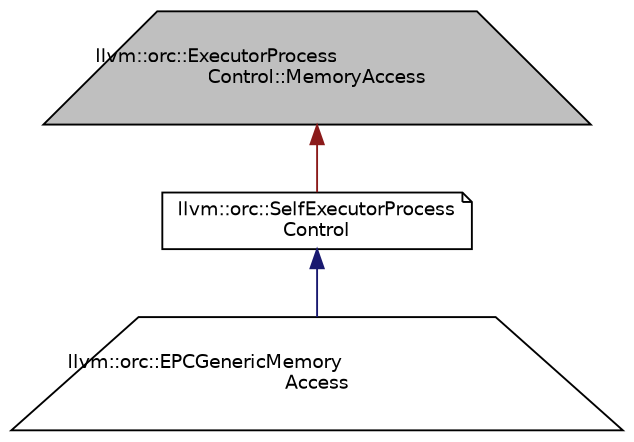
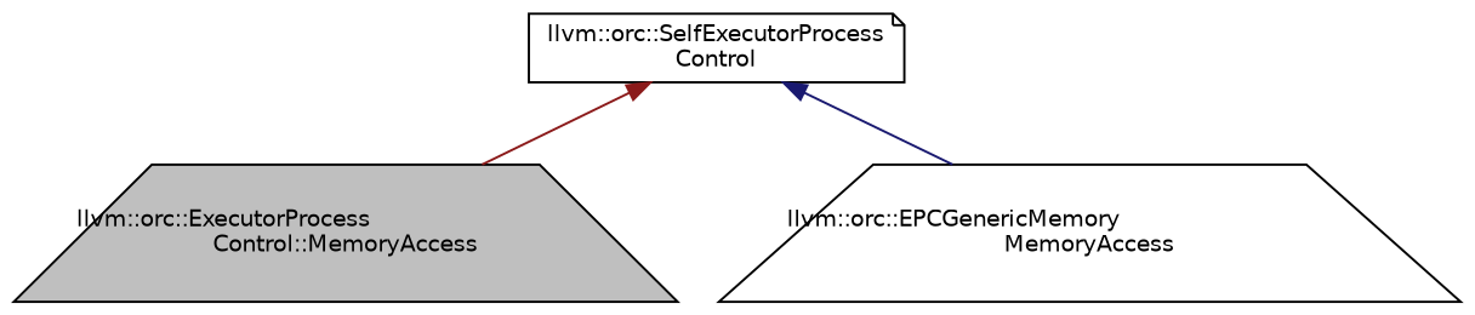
  digraph {
    node [color=black fontname=Helvetica fontsize=10 shape=trapezium]
    edge [dir=back fontname=Helvetica fontsize=10 labelfontname=Helvetica labelfontsize=10 style=solid]
    n1 [fillcolor=grey75 fontcolor=black height=0.2 label="llvm::orc::ExecutorProcess\lControl::MemoryAccess" style=filled width=0.4]
    n2 [height=0.2 label="llvm::orc::SelfExecutorProcess\lControl" shape=note width=0.4]
-   n3 [height=0.2 label="llvm::orc::EPCGenericMemory\lAccess" width=0.4]
-   n1 -> n2 [color=firebrick4]
+   n3 [height=0.2 label="llvm::orc::EPCGenericMemory\lMemoryAccess" width=0.4]
+   n2 -> n1 [color=firebrick4]
    n2 -> n3 [color=midnightblue]
  }
